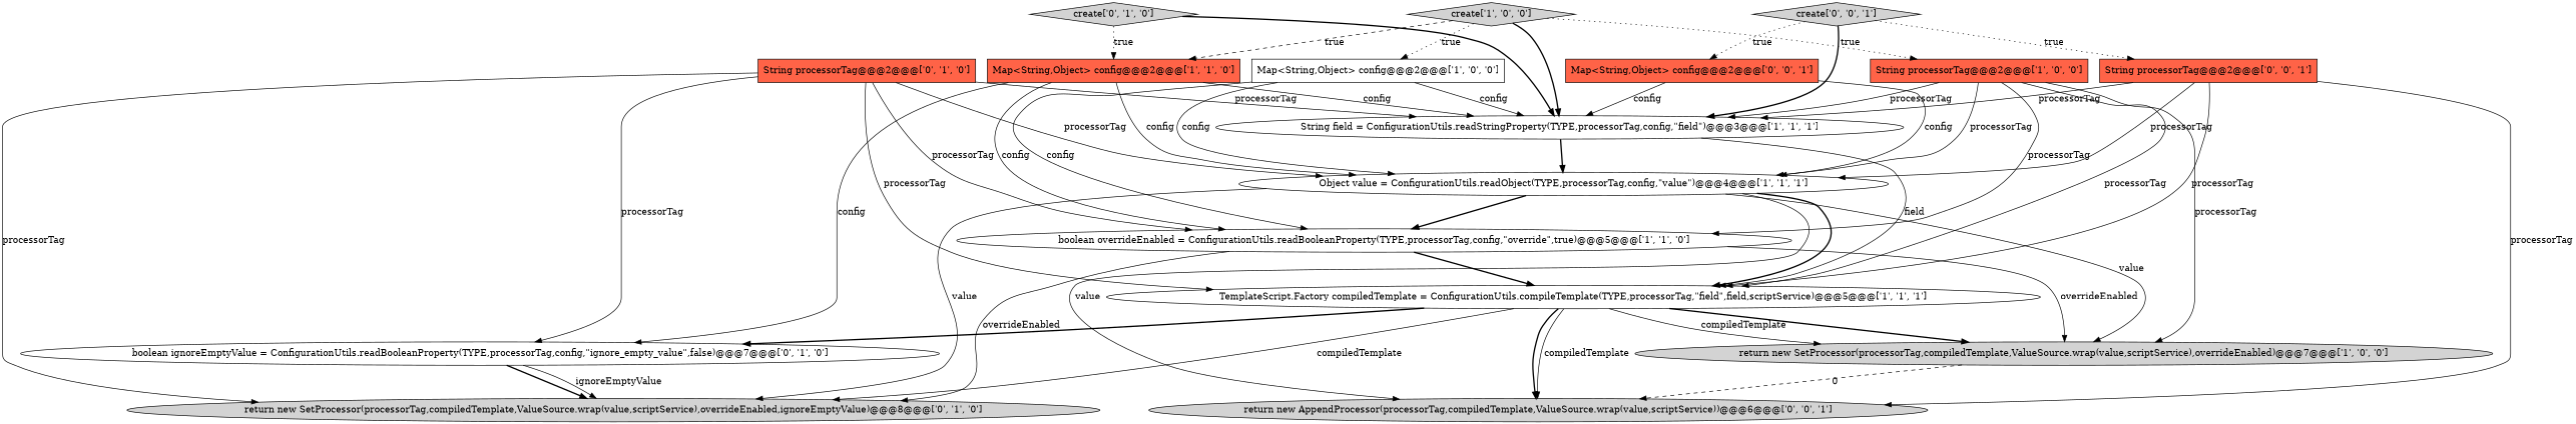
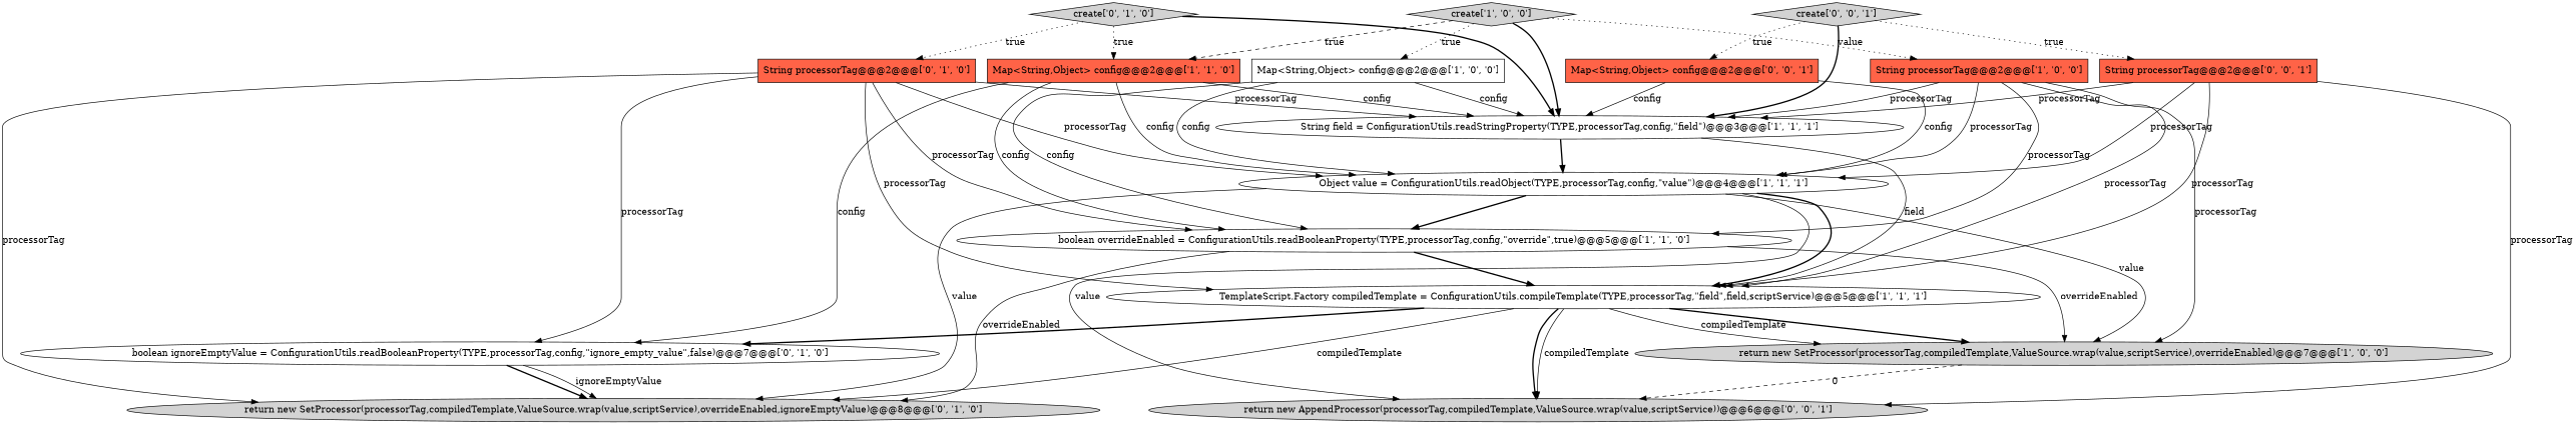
  digraph {
    node [fillcolor=white shape=ellipse style=filled]
    edge [style=solid]
    n1 [fillcolor=tomato label="Map<String,Object> config@@@2@@@['1', '1', '0']" shape=box]
    n2 [label="Object value = ConfigurationUtils.readObject(TYPE,processorTag,config,\"value\")@@@4@@@['1', '1', '1']"]
    n3 [label="boolean overrideEnabled = ConfigurationUtils.readBooleanProperty(TYPE,processorTag,config,\"override\",true)@@@5@@@['1', '1', '0']"]
    n4 [label="String field = ConfigurationUtils.readStringProperty(TYPE,processorTag,config,\"field\")@@@3@@@['1', '1', '1']"]
    n5 [label="boolean ignoreEmptyValue = ConfigurationUtils.readBooleanProperty(TYPE,processorTag,config,\"ignore_empty_value\",false)@@@7@@@['0', '1', '0']"]
    n6 [fillcolor=lightgray label="return new SetProcessor(processorTag,compiledTemplate,ValueSource.wrap(value,scriptService),overrideEnabled,ignoreEmptyValue)@@@8@@@['0', '1', '0']"]
    n7 [label="TemplateScript.Factory compiledTemplate = ConfigurationUtils.compileTemplate(TYPE,processorTag,\"field\",field,scriptService)@@@5@@@['1', '1', '1']"]
    n8 [fillcolor=lightgray label="return new AppendProcessor(processorTag,compiledTemplate,ValueSource.wrap(value,scriptService))@@@6@@@['0', '0', '1']"]
    n9 [fillcolor=lightgray label="return new SetProcessor(processorTag,compiledTemplate,ValueSource.wrap(value,scriptService),overrideEnabled)@@@7@@@['1', '0', '0']"]
    n10 [label="Map<String,Object> config@@@2@@@['1', '0', '0']" shape=box]
    n11 [fillcolor=lightgray label="create['1', '0', '0']" shape=diamond]
    n12 [fillcolor=tomato label="String processorTag@@@2@@@['1', '0', '0']" shape=box]
    n13 [fillcolor=tomato label="String processorTag@@@2@@@['0', '0', '1']" shape=box]
    n14 [fillcolor=tomato label="Map<String,Object> config@@@2@@@['0', '0', '1']" shape=box]
    n15 [fillcolor=lightgray label="create['0', '1', '0']" shape=diamond]
    n16 [fillcolor=tomato label="String processorTag@@@2@@@['0', '1', '0']" shape=box]
    n17 [fillcolor=lightgray label="create['0', '0', '1']" shape=diamond]
    n1 -> n2 [label=config]
    n1 -> n3 [label=config]
    n1 -> n4 [label=config]
    n1 -> n5 [label=config]
    n2 -> n3 [style=bold]
    n2 -> n6 [label=value]
    n2 -> n7 [style=bold]
    n2 -> n8 [label=value]
    n2 -> n9 [label=value]
    n3 -> n6 [label=overrideEnabled]
    n3 -> n7 [style=bold]
    n3 -> n9 [label=overrideEnabled]
    n4 -> n2 [style=bold]
    n4 -> n7 [label=field]
    n5 -> n6 [style=bold]
    n5 -> n6 [label=ignoreEmptyValue]
    n7 -> n5 [style=bold]
    n7 -> n6 [label=compiledTemplate]
    n7 -> n8 [label=compiledTemplate]
    n7 -> n8 [style=bold]
    n7 -> n9 [style=bold]
    n7 -> n9 [label=compiledTemplate]
    n9 -> n8 [label=0 style=dashed]
    n10 -> n2 [label=config]
    n10 -> n3 [label=config]
    n10 -> n4 [label=config]
    n11 -> n1 [label=true style=dashed]
    n11 -> n4 [style=bold]
    n11 -> n10 [label=true style=dotted]
-   n11 -> n12 [label=true style=dotted]
+   n11 -> n12 [label=value style=dotted]
    n12 -> n2 [label=processorTag]
    n12 -> n3 [label=processorTag]
    n12 -> n4 [label=processorTag]
    n12 -> n7 [label=processorTag]
    n12 -> n9 [label=processorTag]
    n13 -> n2 [label=processorTag]
    n13 -> n4 [label=processorTag]
    n13 -> n7 [label=processorTag]
    n13 -> n8 [label=processorTag]
    n14 -> n2 [label=config]
    n14 -> n4 [label=config]
    n15 -> n1 [label=true style=dotted]
    n15 -> n4 [style=bold]
+   n15 -> n16 [label=true style=dotted]
    n16 -> n2 [label=processorTag]
    n16 -> n3 [label=processorTag]
    n16 -> n4 [label=processorTag]
    n16 -> n5 [label=processorTag]
    n16 -> n6 [label=processorTag]
    n16 -> n7 [label=processorTag]
    n17 -> n4 [style=bold]
    n17 -> n13 [label=true style=dotted]
    n17 -> n14 [label=true style=dotted]
  }
